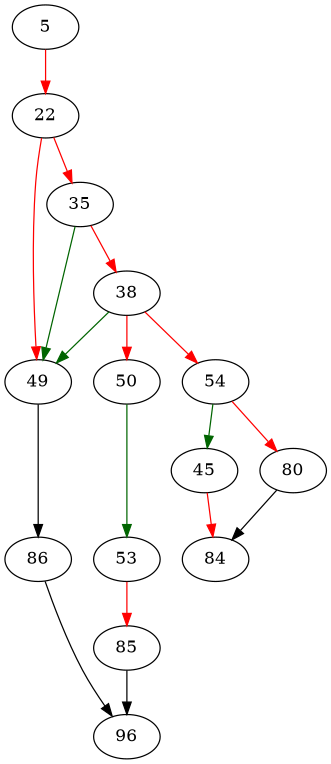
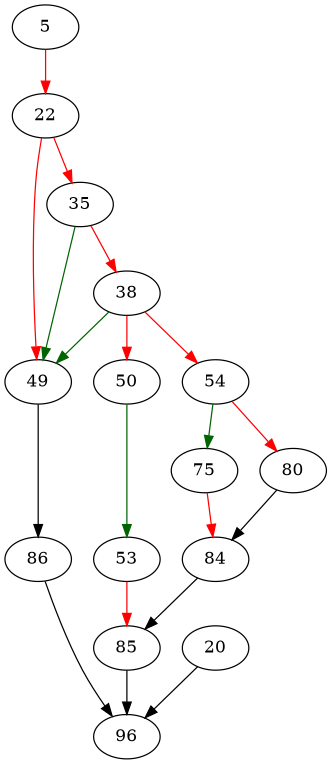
  strict digraph {
    edge [color=red]
    5 [entry=true]
    22
+   20
    96
    49
    35
    86
    38
    50
    54
    53
    85
-   75 [label=45]
+   75
    80
    84
    5 -> 22 [cond=false]
    22 -> 49 [cond=true]
    22 -> 35 [cond=false]
+   20 -> 96 [color=""]
    49 -> 86 [color=""]
    35 -> 49 [color=darkgreen cond=true]
    35 -> 38 [cond=false]
    86 -> 96 [color=""]
    38 -> 49 [color=darkgreen cond=true]
    38 -> 50 [cond=false]
    38 -> 54 [cond=false]
    50 -> 53 [color=darkgreen cond=true]
    54 -> 75 [color=darkgreen cond=true]
    54 -> 80 [cond=false]
    53 -> 85
    85 -> 96 [color=""]
    75 -> 84
    80 -> 84 [color=""]
+   84 -> 85 [color=""]
  }
